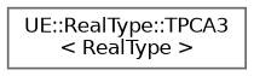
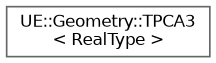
  digraph {
    rankdir=LR
-   n1 [color=grey40 fillcolor=white fontname=Helvetica fontsize=10 height=0.2 label="UE::RealType::TPCA3\l\< RealType \>" shape=box style=filled width=0.4]
+   n1 [color=grey40 fillcolor=white fontname=Helvetica fontsize=10 height=0.2 label="UE::Geometry::TPCA3\l\< RealType \>" shape=box style=filled width=0.4]
  }
